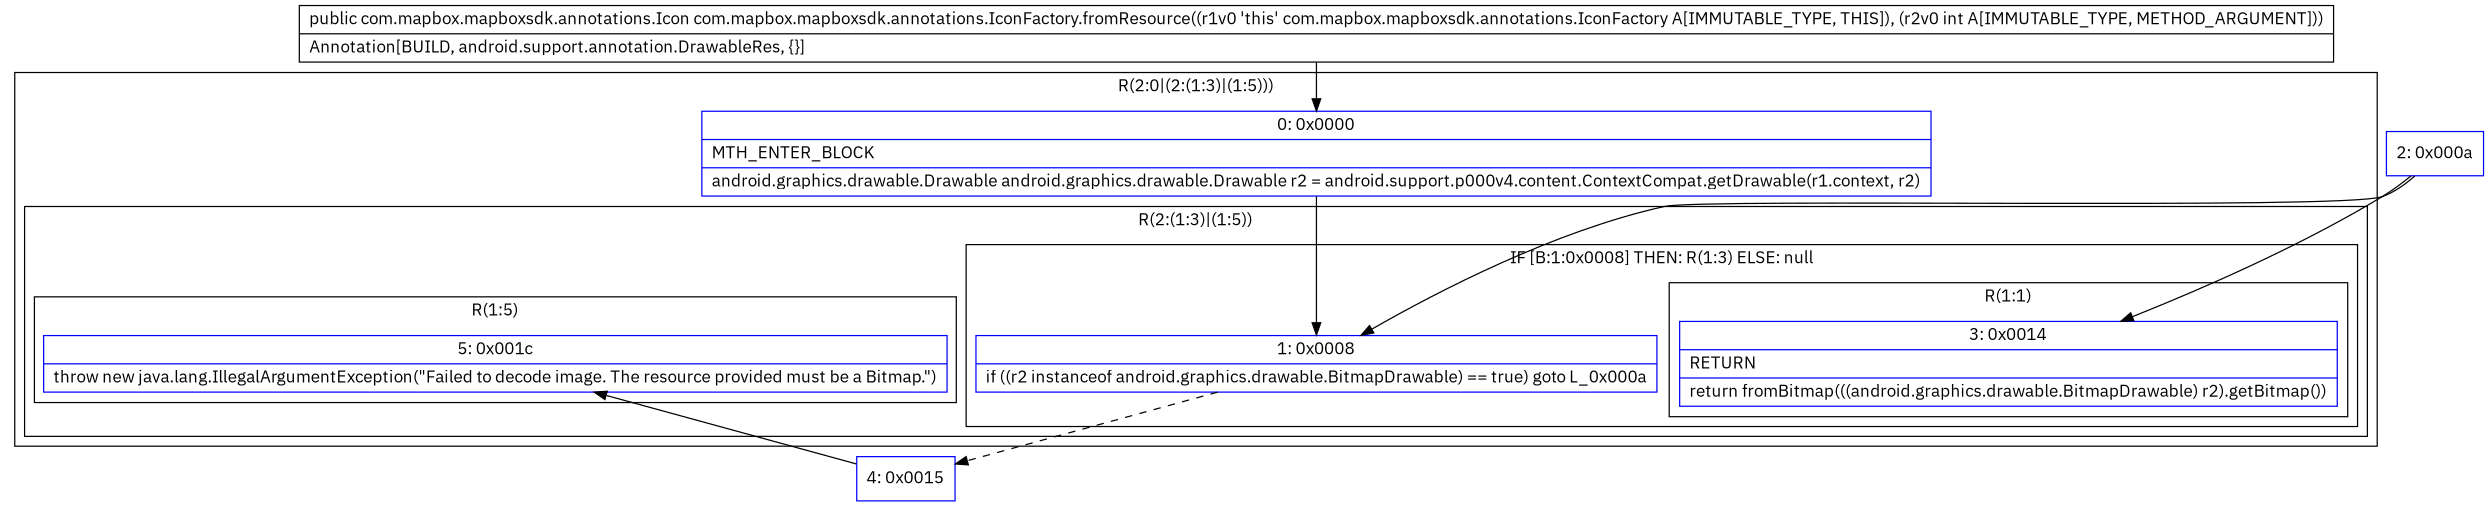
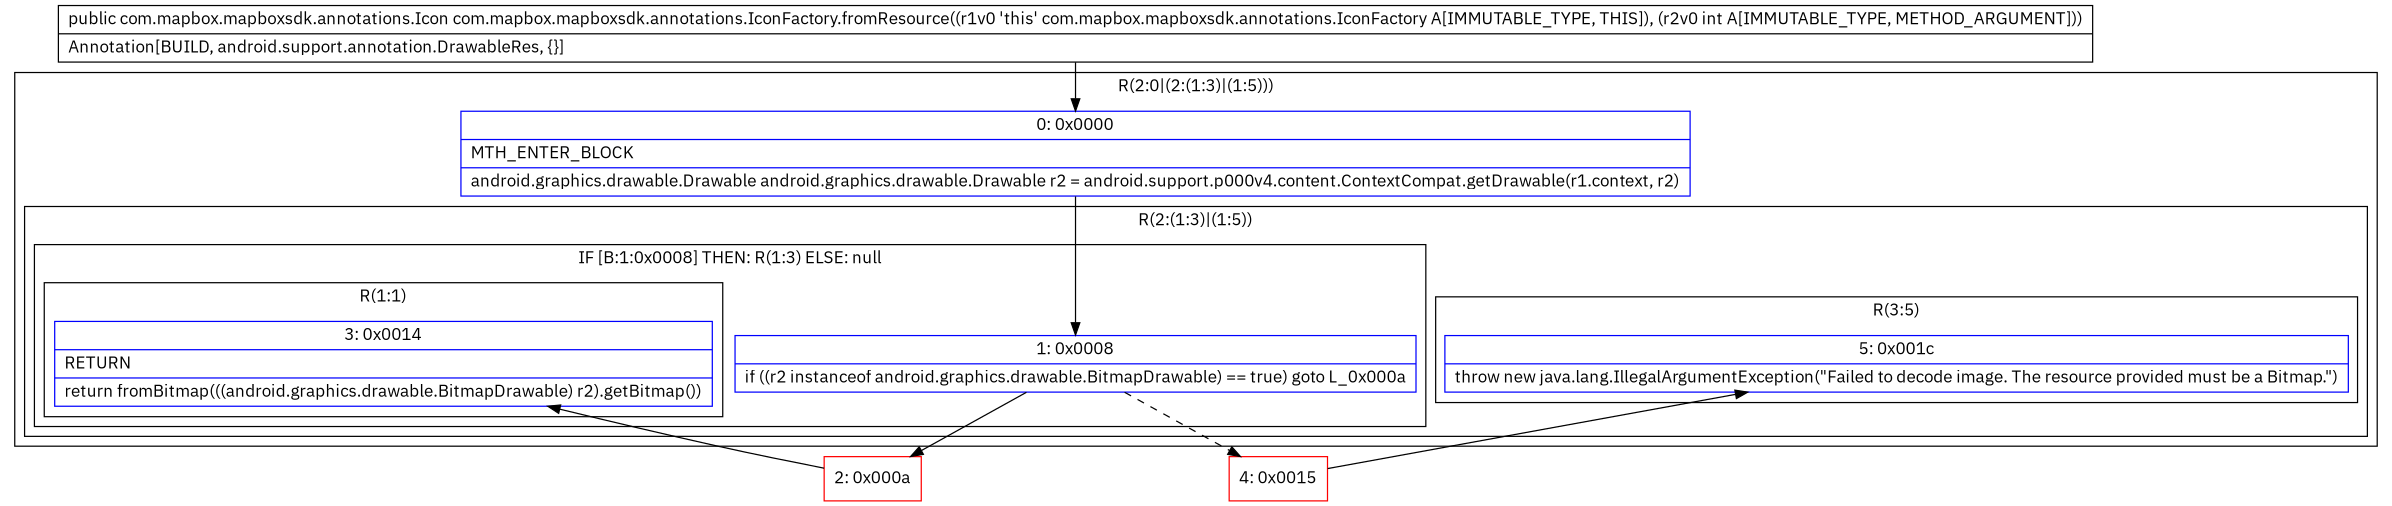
  digraph {
    fontname="IBM Plex Sans"
    node [color=blue fontname="IBM Plex Sans" shape=record]
    edge [fontname="IBM Plex Sans"]
    n1 [label="{3\:\ 0x0014|RETURN\l|return fromBitmap(((android.graphics.drawable.BitmapDrawable) r2).getBitmap())\l}"]
    n2 [label="{1\:\ 0x0008|if ((r2 instanceof android.graphics.drawable.BitmapDrawable) == true) goto L_0x000a\l}"]
    n3 [label="{5\:\ 0x001c|throw new java.lang.IllegalArgumentException(\"Failed to decode image. The resource provided must be a Bitmap.\")\l}"]
    n4 [label="{0\:\ 0x0000|MTH_ENTER_BLOCK\l|android.graphics.drawable.Drawable android.graphics.drawable.Drawable r2 = android.support.p000v4.content.ContextCompat.getDrawable(r1.context, r2)\l}"]
-   n5 [label="{2\:\ 0x000a}"]
-   n6 [label="{4\:\ 0x0015}"]
+   n5 [color=red label="{2\:\ 0x000a}"]
+   n6 [color=red label="{4\:\ 0x0015}"]
    n7 [label="{public com.mapbox.mapboxsdk.annotations.Icon com.mapbox.mapboxsdk.annotations.IconFactory.fromResource((r1v0 'this' com.mapbox.mapboxsdk.annotations.IconFactory A[IMMUTABLE_TYPE, THIS]), (r2v0 int A[IMMUTABLE_TYPE, METHOD_ARGUMENT]))  | Annotation[BUILD, android.support.annotation.DrawableRes, \{\}]\l}" color=""]
    subgraph cluster_1 {
      label="R(2:0|(2:(1:3)|(1:5)))"
      n4
      subgraph cluster_2 {
        label="R(2:(1:3)|(1:5))"
        subgraph cluster_3 {
          label="IF [B:1:0x0008] THEN: R(1:3) ELSE: null"
          n2
          subgraph cluster_4 {
            label="R(1:1)"
            n1
          }
        }
        subgraph cluster_5 {
-         label="R(1:5)"
+         label="R(3:5)"
          n3
        }
      }
    }
-   n5 -> n2
+   n2 -> n5
    n2 -> n6 [style=dashed]
    n4 -> n2
    n5 -> n1
    n6 -> n3
    n7 -> n4
  }
